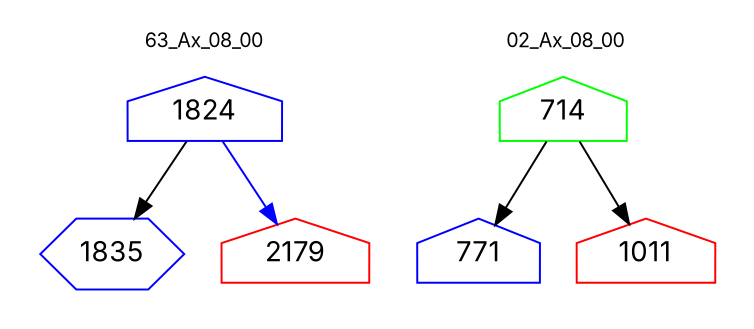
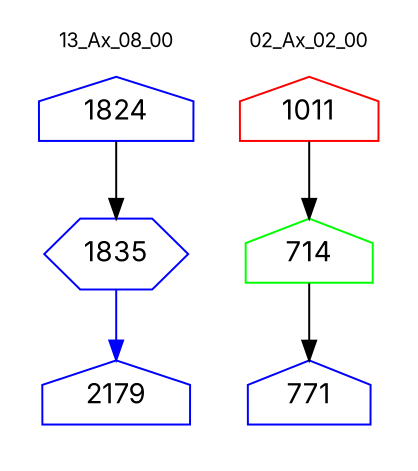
  digraph {
    fontname=Inter
    node [color=blue fontname=Inter shape=house]
    edge [color=black fontname=Inter]
    n1 [label=1824]
    n2 [label=1835 shape=hexagon]
-   n3 [color=red label=2179]
+   n3 [label=2179]
    n4 [color=green label=714]
    n5 [label=771]
    n6 [color=red label=1011]
    subgraph cluster_1 {
      color=white
      fontsize=10
-     label="63_Ax_08_00"
+     label="13_Ax_08_00"
      n1
      n2
      n3
    }
    subgraph cluster_2 {
      color=white
      fontsize=10
-     label="02_Ax_08_00"
+     label="02_Ax_02_00"
      n4
      n5
      n6
    }
    n1 -> n2
-   n1 -> n3 [color=blue]
+   n2 -> n3 [color=blue]
    n4 -> n5
-   n4 -> n6
+   n6 -> n4
  }
